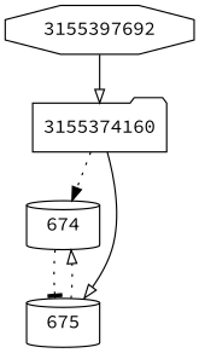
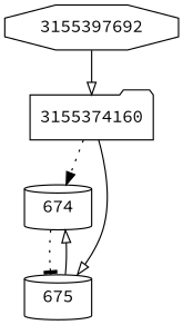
  strict digraph {
    fontname="Source Code Pro"
    node [fontname="Source Code Pro" shape=cylinder]
    edge [arrowhead=onormal fontname="Source Code Pro" style=dotted]
    3155374160 [shape=folder]
    674
    675
    n4 [label=3155397692 shape=octagon]
    3155374160 -> 674 [arrowhead=normal]
    3155374160 -> 675 [style=solid]
    674 -> 675 [arrowhead=tee]
-   675 -> 674
+   675 -> 674 [style=solid]
    n4 -> 3155374160 [style=solid]
  }
